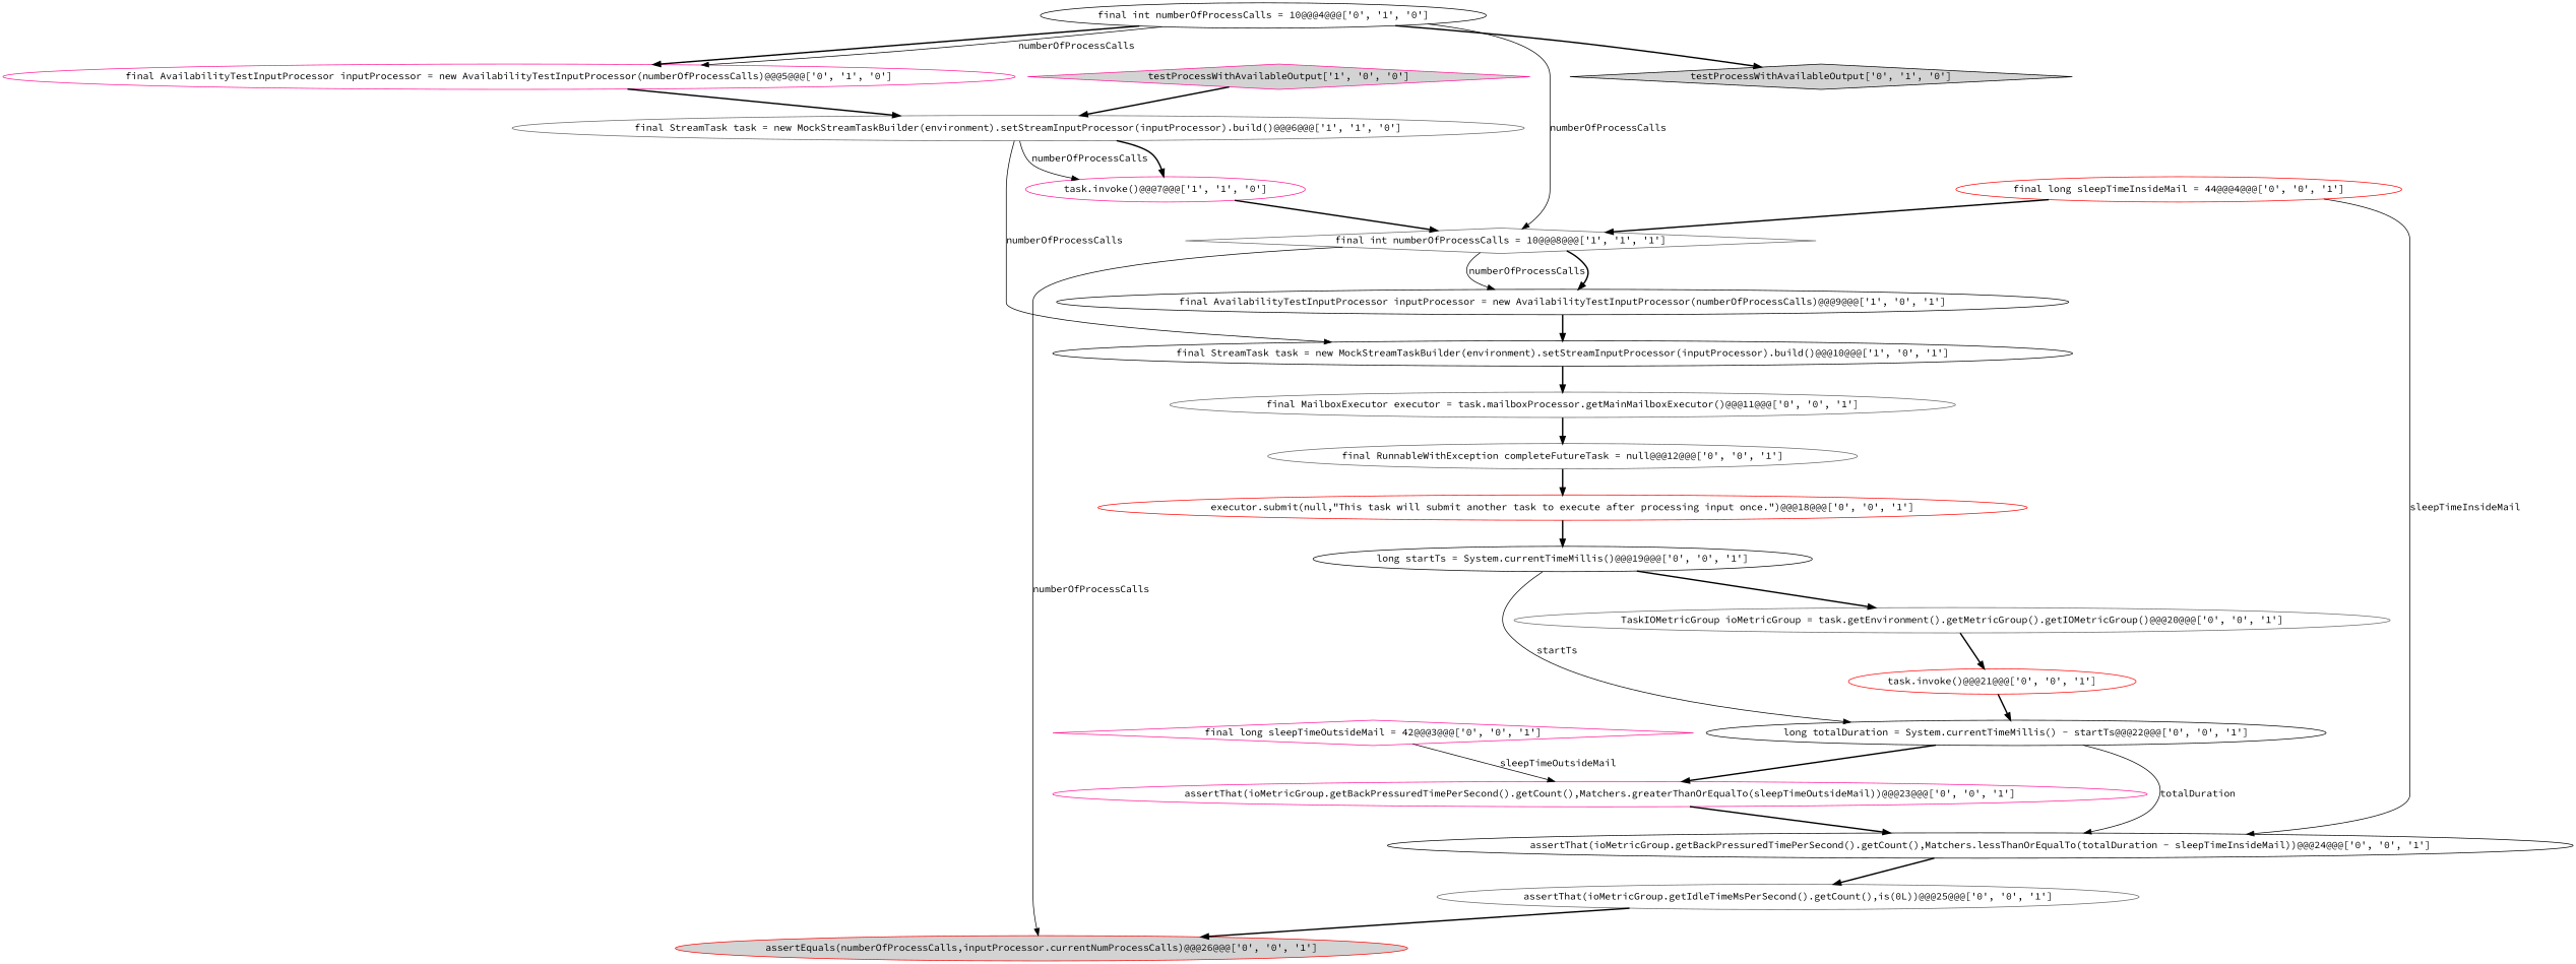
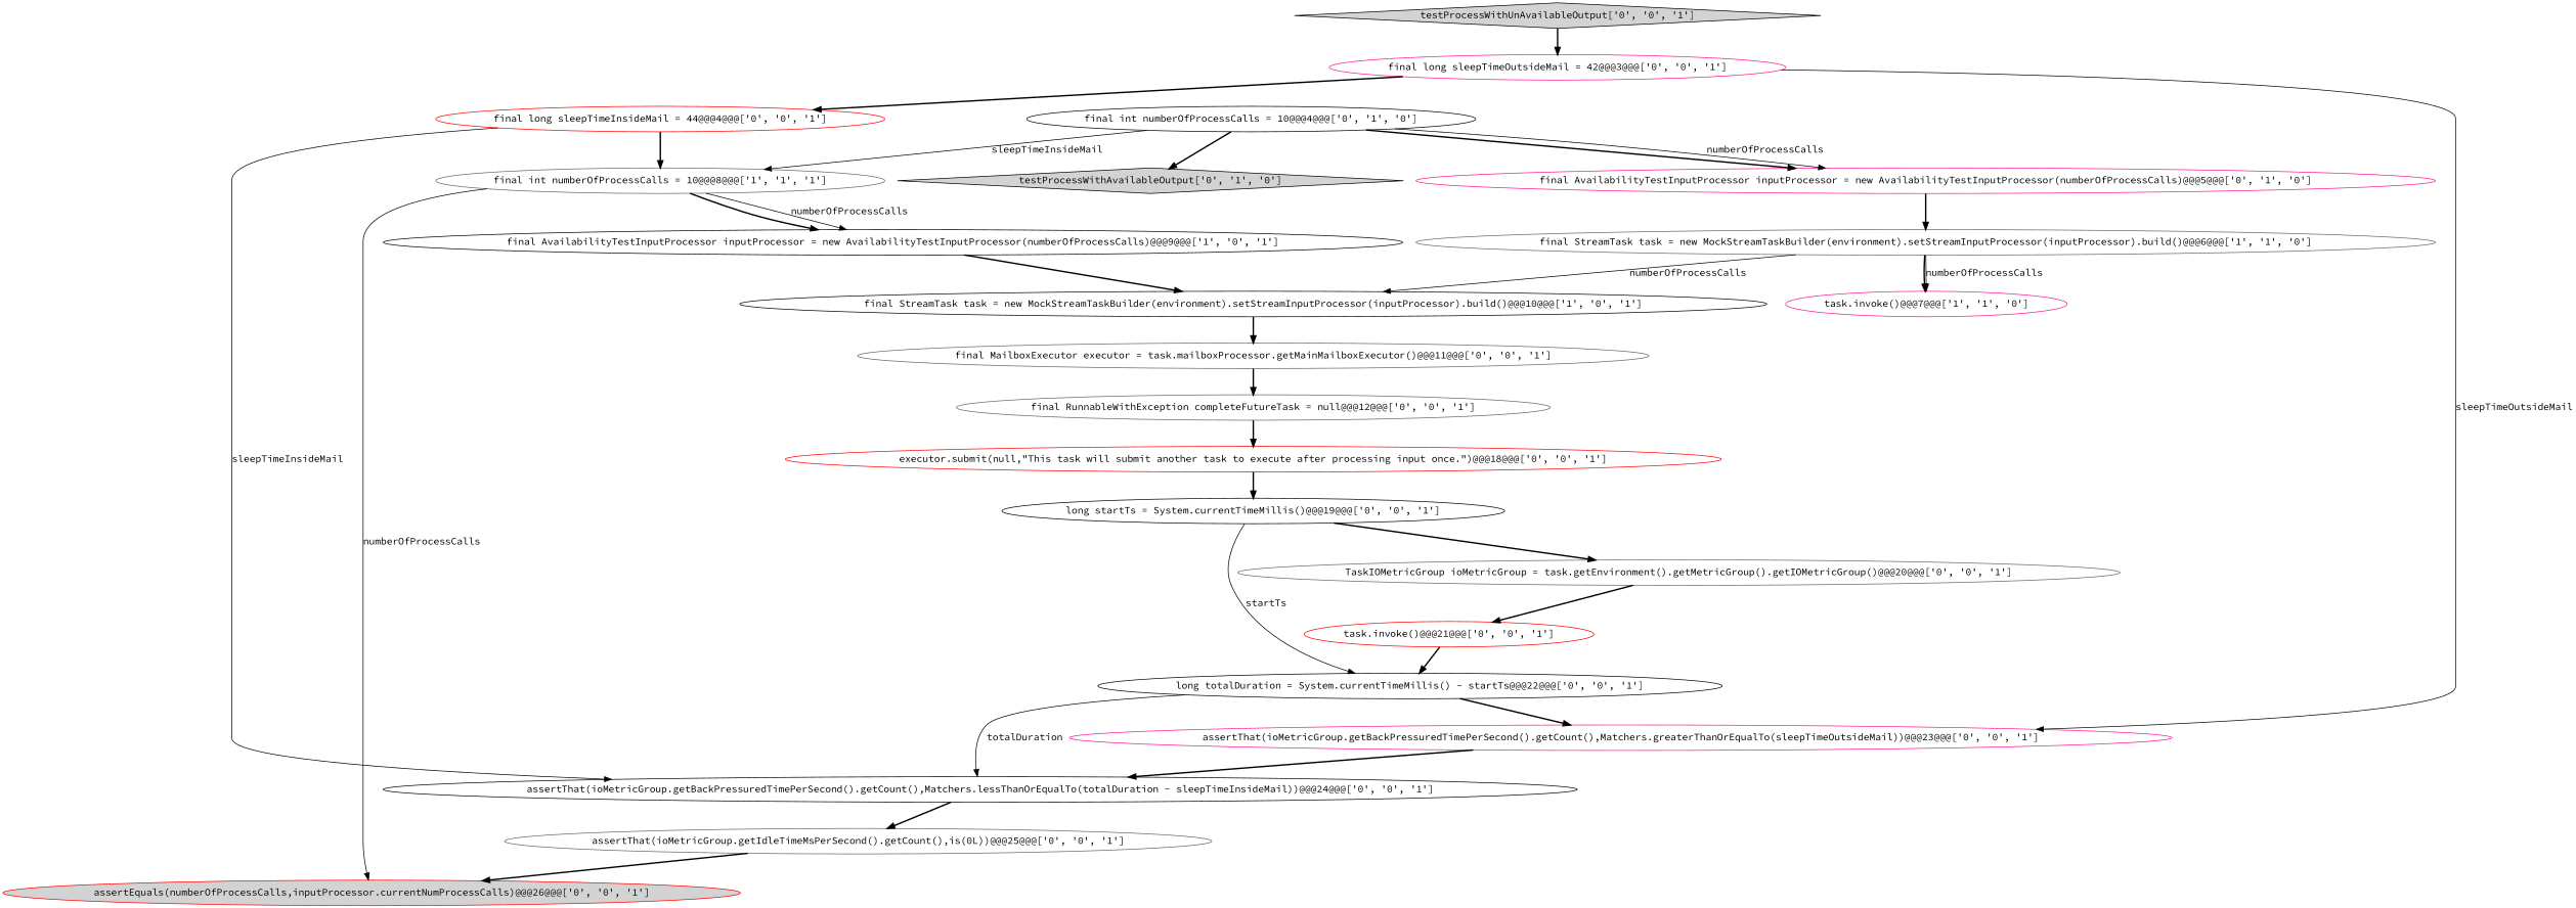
  digraph {
    fontname="Source Code Pro"
    node [color=black fillcolor=white fontname="Source Code Pro" shape=ellipse style=filled]
    edge [fontname="Source Code Pro" style=bold]
    n1 [color=red label="task.invoke()@@@21@@@['0', '0', '1']"]
    n2 [label="long totalDuration = System.currentTimeMillis() - startTs@@@22@@@['0', '0', '1']"]
    n3 [label="assertThat(ioMetricGroup.getBackPressuredTimePerSecond().getCount(),Matchers.lessThanOrEqualTo(totalDuration - sleepTimeInsideMail))@@@24@@@['0', '0', '1']"]
    n4 [color=deeppink label="assertThat(ioMetricGroup.getBackPressuredTimePerSecond().getCount(),Matchers.greaterThanOrEqualTo(sleepTimeOutsideMail))@@@23@@@['0', '0', '1']"]
    n5 [color=gray40 label="final RunnableWithException completeFutureTask = null@@@12@@@['0', '0', '1']"]
    n6 [color=red label="executor.submit(null,\"This task will submit another task to execute after processing input once.\")@@@18@@@['0', '0', '1']"]
    n7 [label="long startTs = System.currentTimeMillis()@@@19@@@['0', '0', '1']"]
    n8 [color=gray40 label="final StreamTask task = new MockStreamTaskBuilder(environment).setStreamInputProcessor(inputProcessor).build()@@@6@@@['1', '1', '0']"]
    n9 [color=deeppink label="task.invoke()@@@7@@@['1', '1', '0']"]
    n10 [label="final StreamTask task = new MockStreamTaskBuilder(environment).setStreamInputProcessor(inputProcessor).build()@@@10@@@['1', '0', '1']"]
-   n11 [color=gray40 label="final int numberOfProcessCalls = 10@@@8@@@['1', '1', '1']" shape=diamond]
+   n11 [color=gray40 label="final int numberOfProcessCalls = 10@@@8@@@['1', '1', '1']"]
    n12 [color=gray40 label="final MailboxExecutor executor = task.mailboxProcessor.getMainMailboxExecutor()@@@11@@@['0', '0', '1']"]
    n13 [color=red fillcolor=lightgray label="assertEquals(numberOfProcessCalls,inputProcessor.currentNumProcessCalls)@@@26@@@['0', '0', '1']"]
    n14 [label="final AvailabilityTestInputProcessor inputProcessor = new AvailabilityTestInputProcessor(numberOfProcessCalls)@@@9@@@['1', '0', '1']"]
    n15 [color=red label="final long sleepTimeInsideMail = 44@@@4@@@['0', '0', '1']"]
    n16 [color=gray40 label="assertThat(ioMetricGroup.getIdleTimeMsPerSecond().getCount(),is(0L))@@@25@@@['0', '0', '1']"]
    n17 [color=gray40 label="TaskIOMetricGroup ioMetricGroup = task.getEnvironment().getMetricGroup().getIOMetricGroup()@@@20@@@['0', '0', '1']"]
-   n18 [color=deeppink fillcolor=lightgray label="testProcessWithAvailableOutput['1', '0', '0']" shape=diamond]
    n19 [fillcolor=lightgray label="testProcessWithAvailableOutput['0', '1', '0']" shape=diamond]
    n20 [label="final int numberOfProcessCalls = 10@@@4@@@['0', '1', '0']"]
    n21 [color=deeppink label="final AvailabilityTestInputProcessor inputProcessor = new AvailabilityTestInputProcessor(numberOfProcessCalls)@@@5@@@['0', '1', '0']"]
-   n22 [color=deeppink label="final long sleepTimeOutsideMail = 42@@@3@@@['0', '0', '1']" shape=diamond]
+   n22 [color=deeppink label="final long sleepTimeOutsideMail = 42@@@3@@@['0', '0', '1']"]
+   n23 [fillcolor=lightgray label="testProcessWithUnAvailableOutput['0', '0', '1']" shape=diamond]
    n1 -> n2
    n2 -> n3 [label=totalDuration style=solid]
    n2 -> n4
    n3 -> n16
    n4 -> n3
    n5 -> n6
    n6 -> n7
    n7 -> n2 [label=startTs style=solid]
    n7 -> n17
    n8 -> n9
    n8 -> n9 [label=numberOfProcessCalls style=solid]
    n8 -> n10 [label=numberOfProcessCalls style=solid]
-   n9 -> n11
    n10 -> n12
    n11 -> n13 [label=numberOfProcessCalls style=solid]
    n11 -> n14 [label=numberOfProcessCalls style=solid]
    n11 -> n14
    n12 -> n5
    n14 -> n10
    n15 -> n3 [label=sleepTimeInsideMail style=solid]
    n15 -> n11
    n16 -> n13
    n17 -> n1
-   n18 -> n8
-   n20 -> n11 [label=numberOfProcessCalls style=solid]
+   n20 -> n11 [label=sleepTimeInsideMail style=solid]
    n20 -> n19
    n20 -> n21
    n20 -> n21 [label=numberOfProcessCalls style=solid]
    n21 -> n8
    n22 -> n4 [label=sleepTimeOutsideMail style=solid]
+   n22 -> n15
+   n23 -> n22
  }
